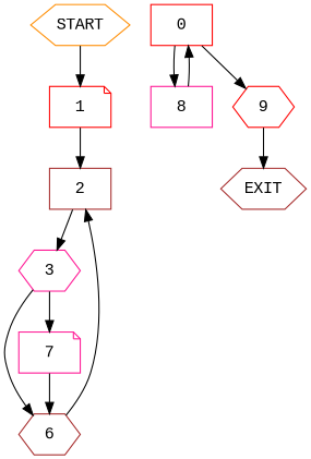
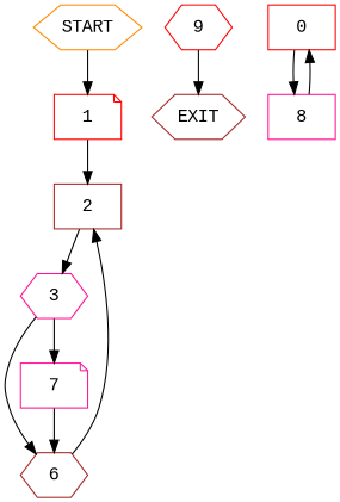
  digraph {
    fontname="Liberation Mono"
    node [color=red fontname="Liberation Mono" shape=hexagon]
    edge [fontname="Liberation Mono"]
    n1 [color=darkorange label=START]
    1 [shape=note]
    2 [color=brown shape=box]
    n4 [color=brown label=EXIT]
    3 [color=deeppink]
    6 [color=brown]
    7 [color=deeppink shape=note]
    n8 [label=0 shape=box]
    8 [color=deeppink shape=box]
    9
    n1 -> 1
    1 -> 2
    2 -> 3
    3 -> 6
    3 -> 7
    6 -> 2
    7 -> 6
    n8 -> 8
-   n8 -> 9
    8 -> n8
    9 -> n4
  }
